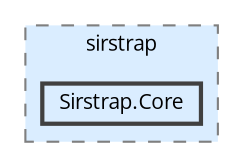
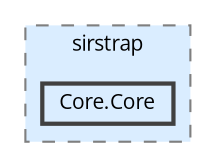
  digraph {
    compound=true
    rankdir=LR
    fontname="Open Sans"
-   n1 [color=grey25 fillcolor="#daedff" fontname="Open Sans" fontsize=10 height=0.2 label="Sirstrap.Core" shape=box style="filled,bold" width=0.4]
+   n1 [color=grey25 fillcolor="#daedff" fontname="Open Sans" fontsize=10 height=0.2 label="Core.Core" shape=box style="filled,bold" width=0.4]
    subgraph cluster_1 {
      bgcolor="#daedff"
      fontsize=10
      label=sirstrap
      pencolor=grey50
      style="filled,dashed"
      n1
    }
  }
